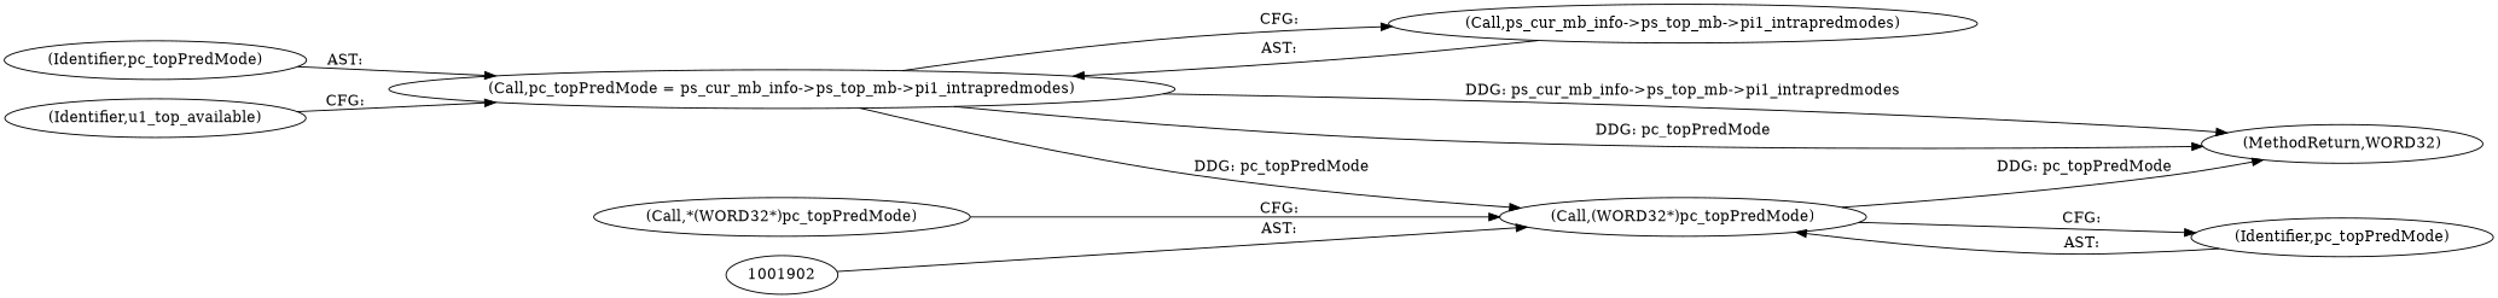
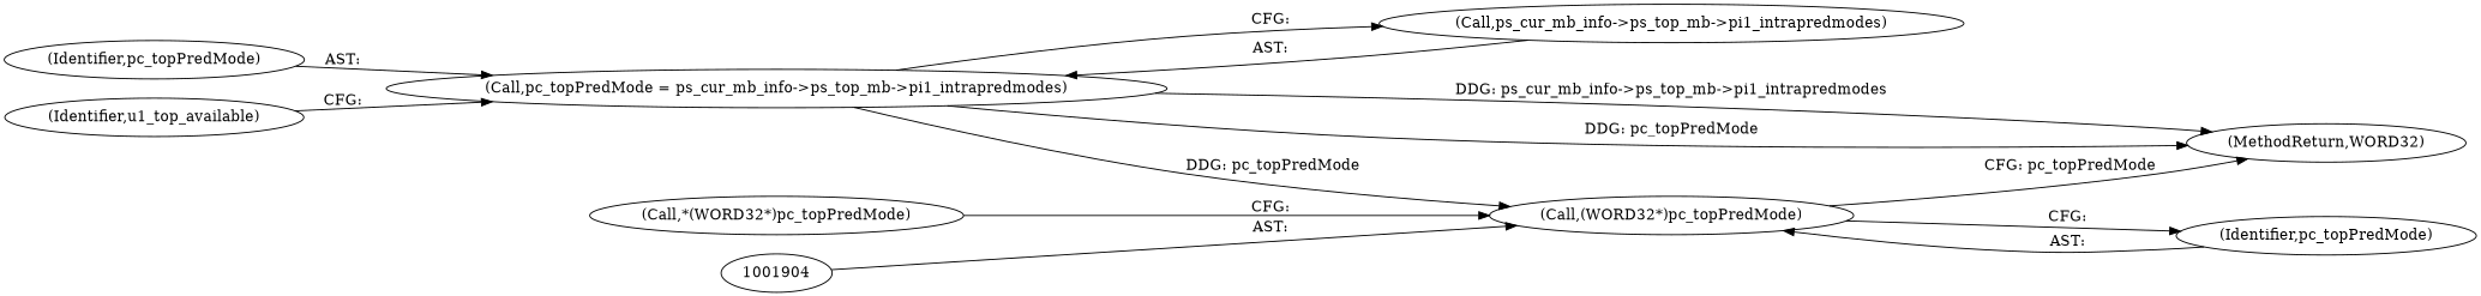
  digraph {
    rankdir=LR
    n1 [label="(Call,(WORD32*)pc_topPredMode)"]
    n2 [label="(MethodReturn,WORD32)"]
    n3 [label="(Identifier,pc_topPredMode)"]
    n4 [label="(Call,*(WORD32*)pc_topPredMode)"]
    n5 [label="(Call,pc_topPredMode = ps_cur_mb_info->ps_top_mb->pi1_intrapredmodes)"]
    n6 [label="(Call,ps_cur_mb_info->ps_top_mb->pi1_intrapredmodes)"]
    n7 [label="(Identifier,pc_topPredMode)"]
    n8 [label="(Identifier,u1_top_available)"]
-   1001904 [label=1001902]
-   n1 -> n2 [label="DDG: pc_topPredMode"]
+   1001904
+   n1 -> n2 [label="CFG: pc_topPredMode"]
    n1 -> n3 [label="CFG: "]
    n3 -> n1 [label="AST: "]
    n4 -> n1 [label="CFG: "]
    n5 -> n1 [label="DDG: pc_topPredMode"]
    n5 -> n2 [label="DDG: ps_cur_mb_info->ps_top_mb->pi1_intrapredmodes"]
    n5 -> n2 [label="DDG: pc_topPredMode"]
    n5 -> n6 [label="CFG: "]
    n6 -> n5 [label="AST: "]
    n7 -> n5 [label="AST: "]
    n8 -> n5 [label="CFG: "]
    1001904 -> n1 [label="AST: "]
  }
